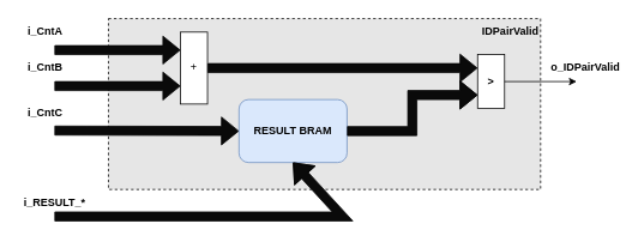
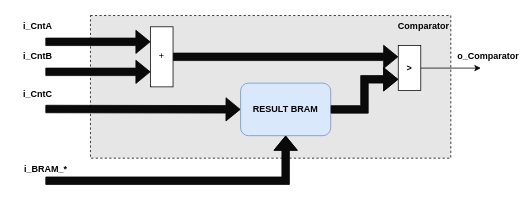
  <mxCell id="0" />
  <mxCell id="1" parent="0" />
- <mxCell id="2" value="&lt;b&gt;IDPairValid&lt;/b&gt;" style="rounded=0;whiteSpace=wrap;html=1;dashed=1;verticalAlign=top;align=right;fillColor=#E6E6E6;" parent="1" vertex="1"><mxGeometry x="120" y="20" width="480" height="190" as="geometry" /></mxCell>
+ <mxCell id="2" value="&lt;b&gt;Comparator&lt;/b&gt;" style="rounded=0;whiteSpace=wrap;html=1;dashed=1;verticalAlign=top;align=right;fillColor=#E6E6E6;" parent="1" vertex="1"><mxGeometry x="120" y="20" width="480" height="190" as="geometry" /></mxCell>
  <mxCell id="3" value="+" style="rounded=0;whiteSpace=wrap;html=1;" parent="1" vertex="1"><mxGeometry x="200" y="35" width="30" height="80" as="geometry" /></mxCell>
  <mxCell id="4" value="" style="shape=flexArrow;endArrow=classic;html=1;rounded=0;entryX=0;entryY=0.25;entryDx=0;entryDy=0;fillColor=#0A0A0A;" parent="1" target="3" edge="1"><mxGeometry width="50" height="50" relative="1" as="geometry"><mxPoint x="60" y="55" as="sourcePoint" /><mxPoint x="410" y="50" as="targetPoint" /></mxGeometry></mxCell>
  <mxCell id="5" value="" style="shape=flexArrow;endArrow=classic;html=1;rounded=0;entryX=0;entryY=0.75;entryDx=0;entryDy=0;fillColor=#0A0A0A;" parent="1" target="3" edge="1"><mxGeometry width="50" height="50" relative="1" as="geometry"><mxPoint x="60" y="95" as="sourcePoint" /><mxPoint x="200" y="70" as="targetPoint" /></mxGeometry></mxCell>
  <mxCell id="6" value="" style="shape=flexArrow;endArrow=classic;html=1;rounded=0;fillColor=#0A0A0A;entryX=0;entryY=0.5;entryDx=0;entryDy=0;" parent="1" target="11" edge="1"><mxGeometry width="50" height="50" relative="1" as="geometry"><mxPoint x="60" y="144.5" as="sourcePoint" /><mxPoint x="300" y="144.5" as="targetPoint" /></mxGeometry></mxCell>
  <mxCell id="7" value="" style="shape=flexArrow;endArrow=classic;html=1;rounded=0;entryX=0;entryY=0.25;entryDx=0;entryDy=0;fillColor=#0A0A0A;exitX=1;exitY=0.5;exitDx=0;exitDy=0;" parent="1" source="3" target="13" edge="1"><mxGeometry width="50" height="50" relative="1" as="geometry"><mxPoint x="70" y="40" as="sourcePoint" /><mxPoint x="300" y="50" as="targetPoint" /></mxGeometry></mxCell>
  <mxCell id="8" value="&lt;b&gt;i_CntA&lt;/b&gt;" style="text;html=1;align=center;verticalAlign=middle;whiteSpace=wrap;rounded=0;" parent="1" vertex="1"><mxGeometry x="20" y="20" width="60" height="30" as="geometry" /></mxCell>
  <mxCell id="9" value="&lt;b&gt;i_CntB&lt;/b&gt;" style="text;html=1;align=center;verticalAlign=middle;whiteSpace=wrap;rounded=0;" parent="1" vertex="1"><mxGeometry x="20" y="60" width="60" height="30" as="geometry" /></mxCell>
  <mxCell id="10" value="&lt;b&gt;i_CntC&lt;/b&gt;" style="text;html=1;align=center;verticalAlign=middle;whiteSpace=wrap;rounded=0;" parent="1" vertex="1"><mxGeometry x="20" y="110" width="60" height="30" as="geometry" /></mxCell>
- <mxCell id="11" value="&lt;b&gt;RESULT BRAM&lt;/b&gt;" style="rounded=1;whiteSpace=wrap;html=1;fillColor=#dae8fc;strokeColor=#6c8ebf;" parent="1" vertex="1"><mxGeometry x="265" y="110" width="120" height="70" as="geometry" /></mxCell>
- <mxCell id="12" value="&lt;b&gt;o_IDPairValid&lt;/b&gt;" style="text;html=1;align=center;verticalAlign=middle;whiteSpace=wrap;rounded=0;" parent="1" vertex="1"><mxGeometry x="620" y="60" width="60" height="30" as="geometry" /></mxCell>
+ <mxCell id="11" value="&lt;b&gt;RESULT BRAM&lt;/b&gt;" style="rounded=1;whiteSpace=wrap;html=1;fillColor=#dae8fc;strokeColor=#6c8ebf;" parent="1" vertex="1"><mxGeometry x="320" y="110" width="120" height="70" as="geometry" /></mxCell>
+ <mxCell id="12" value="&lt;b&gt;o_Comparator&lt;/b&gt;" style="text;html=1;align=center;verticalAlign=middle;whiteSpace=wrap;rounded=0;" parent="1" vertex="1"><mxGeometry x="620" y="60" width="60" height="30" as="geometry" /></mxCell>
  <mxCell id="13" value="&amp;gt;" style="rounded=0;whiteSpace=wrap;html=1;fontStyle=1" parent="1" vertex="1"><mxGeometry x="530" y="60" width="30" height="60" as="geometry" /></mxCell>
  <mxCell id="14" value="" style="endArrow=classic;html=1;rounded=0;exitX=1;exitY=0.5;exitDx=0;exitDy=0;" parent="1" source="13" edge="1"><mxGeometry width="50" height="50" relative="1" as="geometry"><mxPoint x="360" y="130" as="sourcePoint" /><mxPoint x="640" y="90" as="targetPoint" /></mxGeometry></mxCell>
  <mxCell id="15" value="" style="shape=flexArrow;endArrow=classic;html=1;rounded=0;fillColor=#0A0A0A;exitX=1;exitY=0.5;exitDx=0;exitDy=0;entryX=0;entryY=0.75;entryDx=0;entryDy=0;edgeStyle=orthogonalEdgeStyle;" parent="1" source="11" target="13" edge="1"><mxGeometry width="50" height="50" relative="1" as="geometry"><mxPoint x="380" y="309.71" as="sourcePoint" /><mxPoint x="730" y="310" as="targetPoint" /></mxGeometry></mxCell>
  <mxCell id="16" value="" style="shape=flexArrow;endArrow=classic;html=1;rounded=0;fillColor=#0A0A0A;entryX=0.5;entryY=1;entryDx=0;entryDy=0;" parent="1" target="11" edge="1"><mxGeometry width="50" height="50" relative="1" as="geometry"><mxPoint x="60" y="240" as="sourcePoint" /><mxPoint x="320" y="240.5" as="targetPoint" /><Array as="points"><mxPoint x="380" y="240" /></Array></mxGeometry></mxCell>
- <mxCell id="17" value="&lt;b&gt;i_RESULT_*&lt;/b&gt;" style="text;html=1;align=center;verticalAlign=middle;resizable=0;points=[];autosize=1;strokeColor=none;fillColor=none;" parent="1" vertex="1"><mxGeometry x="20" y="210" width="80" height="30" as="geometry" /></mxCell>
+ <mxCell id="17" value="&lt;b&gt;i_BRAM_*&lt;/b&gt;" style="text;html=1;align=center;verticalAlign=middle;resizable=0;points=[];autosize=1;strokeColor=none;fillColor=none;" parent="1" vertex="1"><mxGeometry x="20" y="210" width="80" height="30" as="geometry" /></mxCell>
